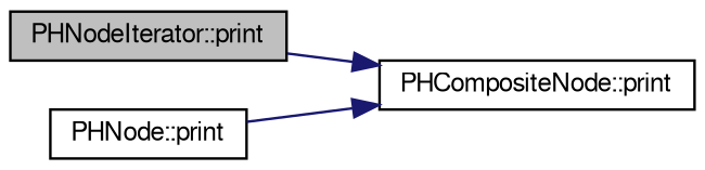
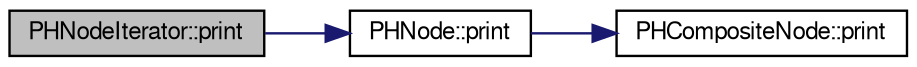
  digraph {
    rankdir=LR
    node [color=black fontname=FreeSans fontsize=10 shape=record]
    edge [color=midnightblue fontname=FreeSans fontsize=10 labelfontname=FreeSans labelfontsize=10 style=solid]
    n1 [fillcolor=grey75 fontcolor=black height=0.2 label="PHNodeIterator::print" style=filled width=0.4]
    n2 [height=0.2 label="PHCompositeNode::print" width=0.4]
    n3 [height=0.2 label="PHNode::print" width=0.4]
-   n1 -> n2
+   n1 -> n3
    n3 -> n2
  }
